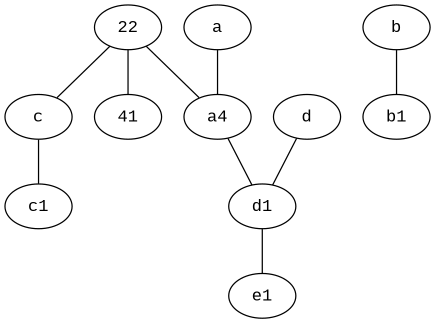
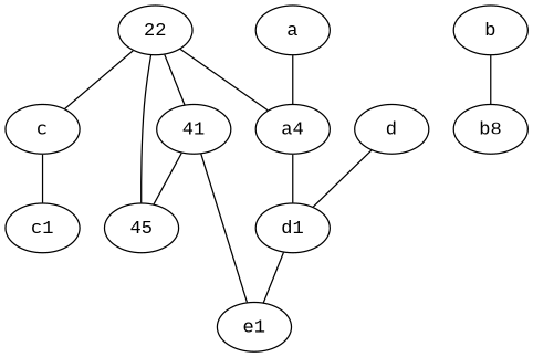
  graph {
    fontname="Liberation Mono"
    node [fontname="Liberation Mono" labelfontsize=50]
    edge [fontname="Liberation Mono"]
    c
    c1
    41
+   45
    e1
    n6 [label=a4]
    d1
    a
    22
    b
-   b1
+   b1 [label=b8]
    d
    c -- c1
+   41 -- 45
+   41 -- e1
    n6 -- d1
    d1 -- e1
    a -- n6
    22 -- c
    22 -- 41
+   22 -- 45
    22 -- n6
    b -- b1
    d -- d1
  }
